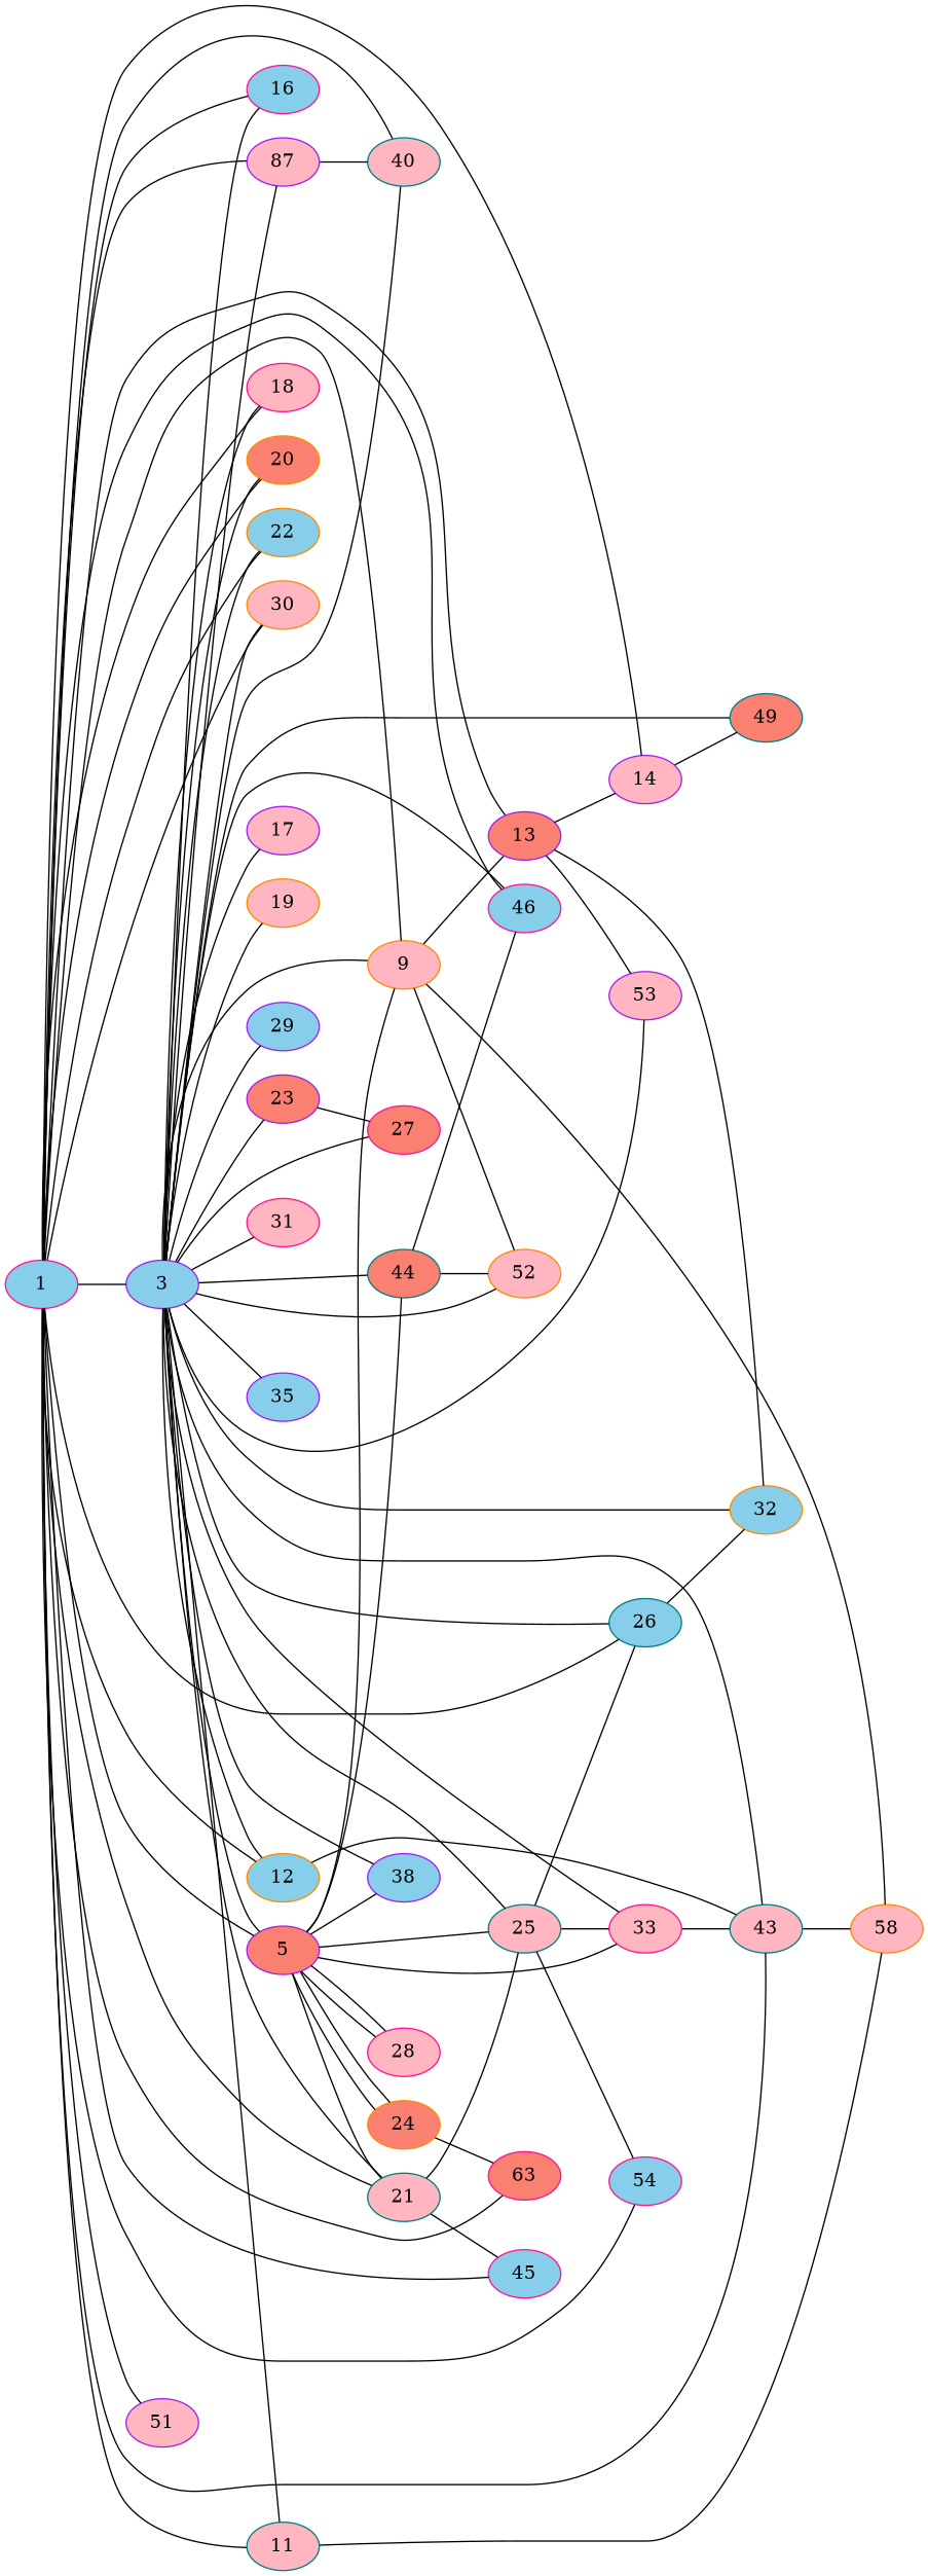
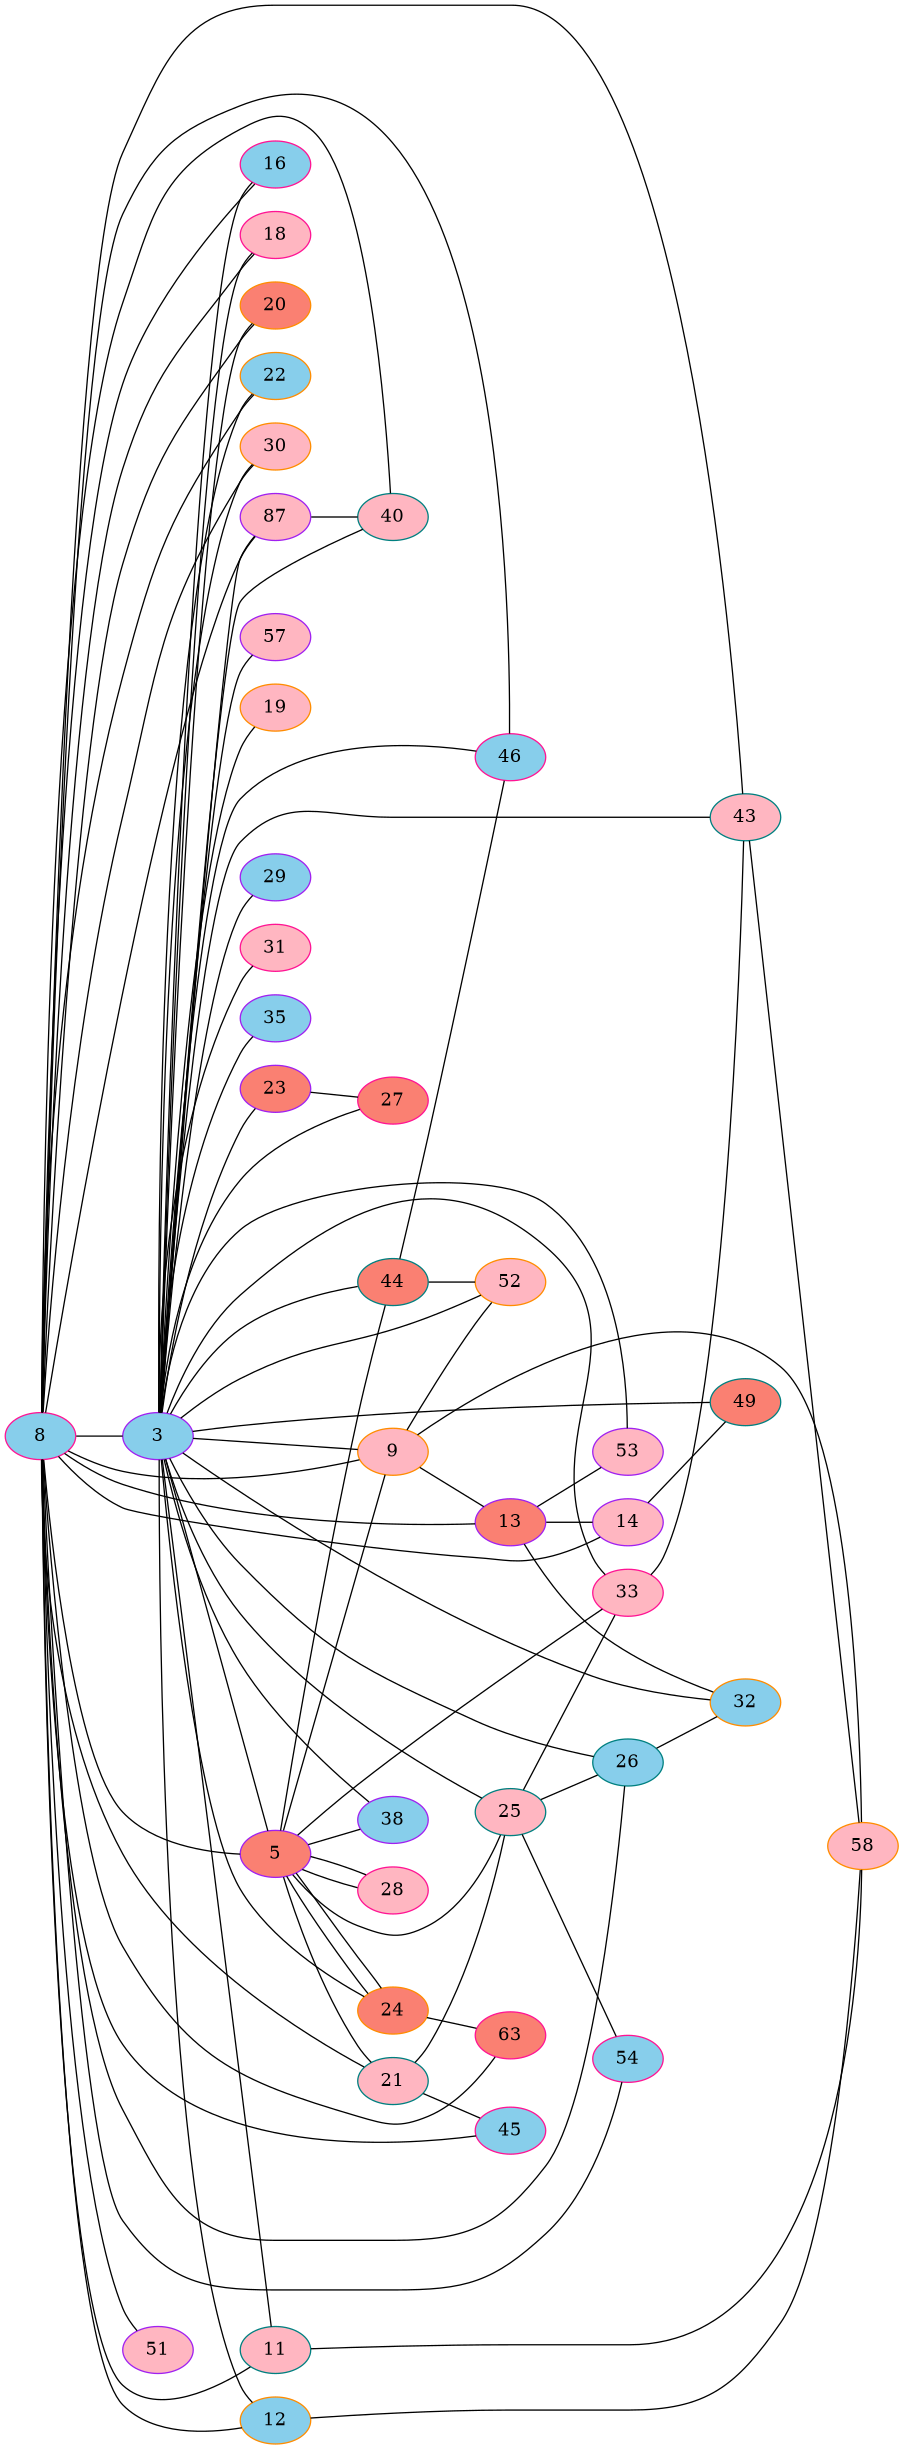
  graph {
    rankdir=LR
    node [color=purple fillcolor=lightpink style=filled]
-   1 [color=deeppink fillcolor=skyblue super="+2"]
+   1 [color=deeppink fillcolor=skyblue super="+2" label=8]
    3 [fillcolor=skyblue super="+34+72+82+4+10"]
    5 [fillcolor=salmon super="+59"]
    9 [color=darkorange super="+50"]
    11 [color=teal]
    12 [color=darkorange fillcolor=skyblue]
    13 [fillcolor=salmon]
    14
    16 [color=deeppink fillcolor=skyblue]
    18 [color=deeppink]
    20 [color=darkorange fillcolor=salmon]
    21 [color=teal super="+70+36"]
    22 [color=darkorange fillcolor=skyblue]
    26 [color=teal fillcolor=skyblue super="+74+39+42"]
    30 [color=darkorange]
    n16 [label=87]
    40 [color=teal super="+64"]
    43 [color=teal super="+76+77+47"]
    45 [color=deeppink fillcolor=skyblue]
    46 [color=deeppink fillcolor=skyblue super="+60"]
    51
    54 [color=deeppink fillcolor=skyblue]
    63 [color=deeppink fillcolor=salmon]
-   17
+   17 [label=57]
    19 [color=darkorange]
    23 [fillcolor=salmon]
    25 [color=teal]
    27 [color=deeppink fillcolor=salmon]
    29 [fillcolor=skyblue]
    31 [color=deeppink super="+75"]
    32 [color=darkorange fillcolor=skyblue]
    33 [color=deeppink super="+55+68"]
    35 [fillcolor=skyblue]
    38 [fillcolor=skyblue]
    44 [color=teal fillcolor=salmon super="+65"]
    49 [color=teal fillcolor=salmon super="+69"]
    52 [color=darkorange super="+66"]
    53
    24 [color=darkorange fillcolor=salmon]
    28 [color=deeppink]
    58 [color=darkorange]
    1 -- 3 [weight=13]
    1 -- 5 [weight=4]
    1 -- 9 [weight=2]
    1 -- 11
    1 -- 12
    1 -- 13
    1 -- 14 [weight=2]
    1 -- 16
    1 -- 18
    1 -- 20
    1 -- 21 [weight=2]
    1 -- 22
    1 -- 26
    1 -- 30
    1 -- n16
    1 -- 40
    1 -- 43 [weight=2]
    1 -- 45
    1 -- 46
    1 -- 51
    1 -- 54
    1 -- 63
    3 -- 5 [weight=10]
    3 -- 9 [weight=6]
    3 -- 11
    3 -- 12
    3 -- 16
    3 -- 18
    3 -- 20
-   3 -- 21
+   3 -- 24
    3 -- 22
    3 -- 26 [weight=2]
    3 -- 30
    3 -- n16
    3 -- 40
    3 -- 43
    3 -- 46
    3 -- 17 [weight=2]
    3 -- 19
    3 -- 23 [weight=3]
    3 -- 25 [weight=2]
    3 -- 27
    3 -- 29 [weight=2]
    3 -- 31 [weight=2]
    3 -- 32
    3 -- 33
    3 -- 35 [weight=2]
    3 -- 38
    3 -- 44 [weight=2]
    3 -- 49 [weight=2]
    3 -- 52
    3 -- 53
    5 -- 9 [weight=2]
    5 -- 21 [weight=2]
    5 -- 25
    5 -- 33
    5 -- 38
    5 -- 44
    5 -- 24
    5 -- 24
    5 -- 28
    5 -- 28
    9 -- 13
    9 -- 52
    9 -- 58
    11 -- 58
-   12 -- 43
+   12 -- 58
    13 -- 14
    13 -- 32
    13 -- 53
    14 -- 49
    21 -- 45
    21 -- 25
    26 -- 32
    n16 -- 40
    43 -- 58
    23 -- 27
    25 -- 26
    25 -- 54
    25 -- 33
    33 -- 43
    44 -- 46
    44 -- 52
    24 -- 63
  }
